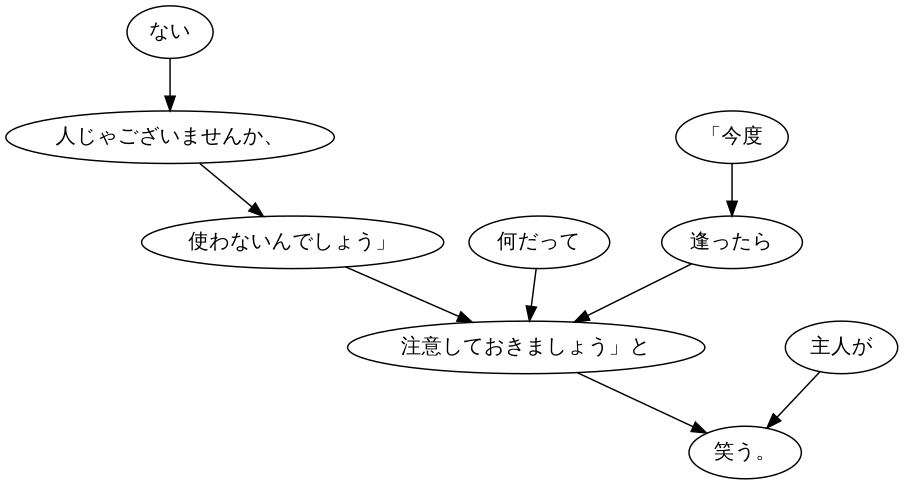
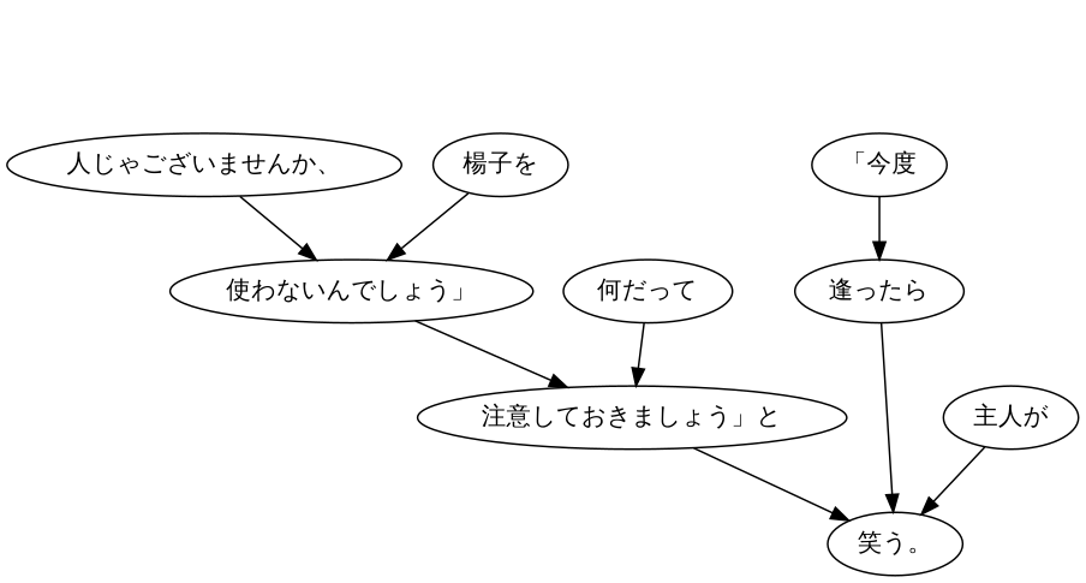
  digraph {
-   n1 [label="ない"]
    n2 [label="人じゃございませんか、"]
    n3 [label="使わないんでしょう」"]
    n4 [label="注意しておきましょう」と"]
    n5 [label="何だって"]
+   n6 [label="楊子を"]
    n7 [label="笑う。"]
    n8 [label="「今度"]
    n9 [label="逢ったら"]
    n10 [label="主人が"]
-   n1 -> n2
    n2 -> n3
    n3 -> n4
    n4 -> n7
    n5 -> n4
+   n6 -> n3
    n8 -> n9
-   n9 -> n4
+   n9 -> n7
    n10 -> n7
  }
